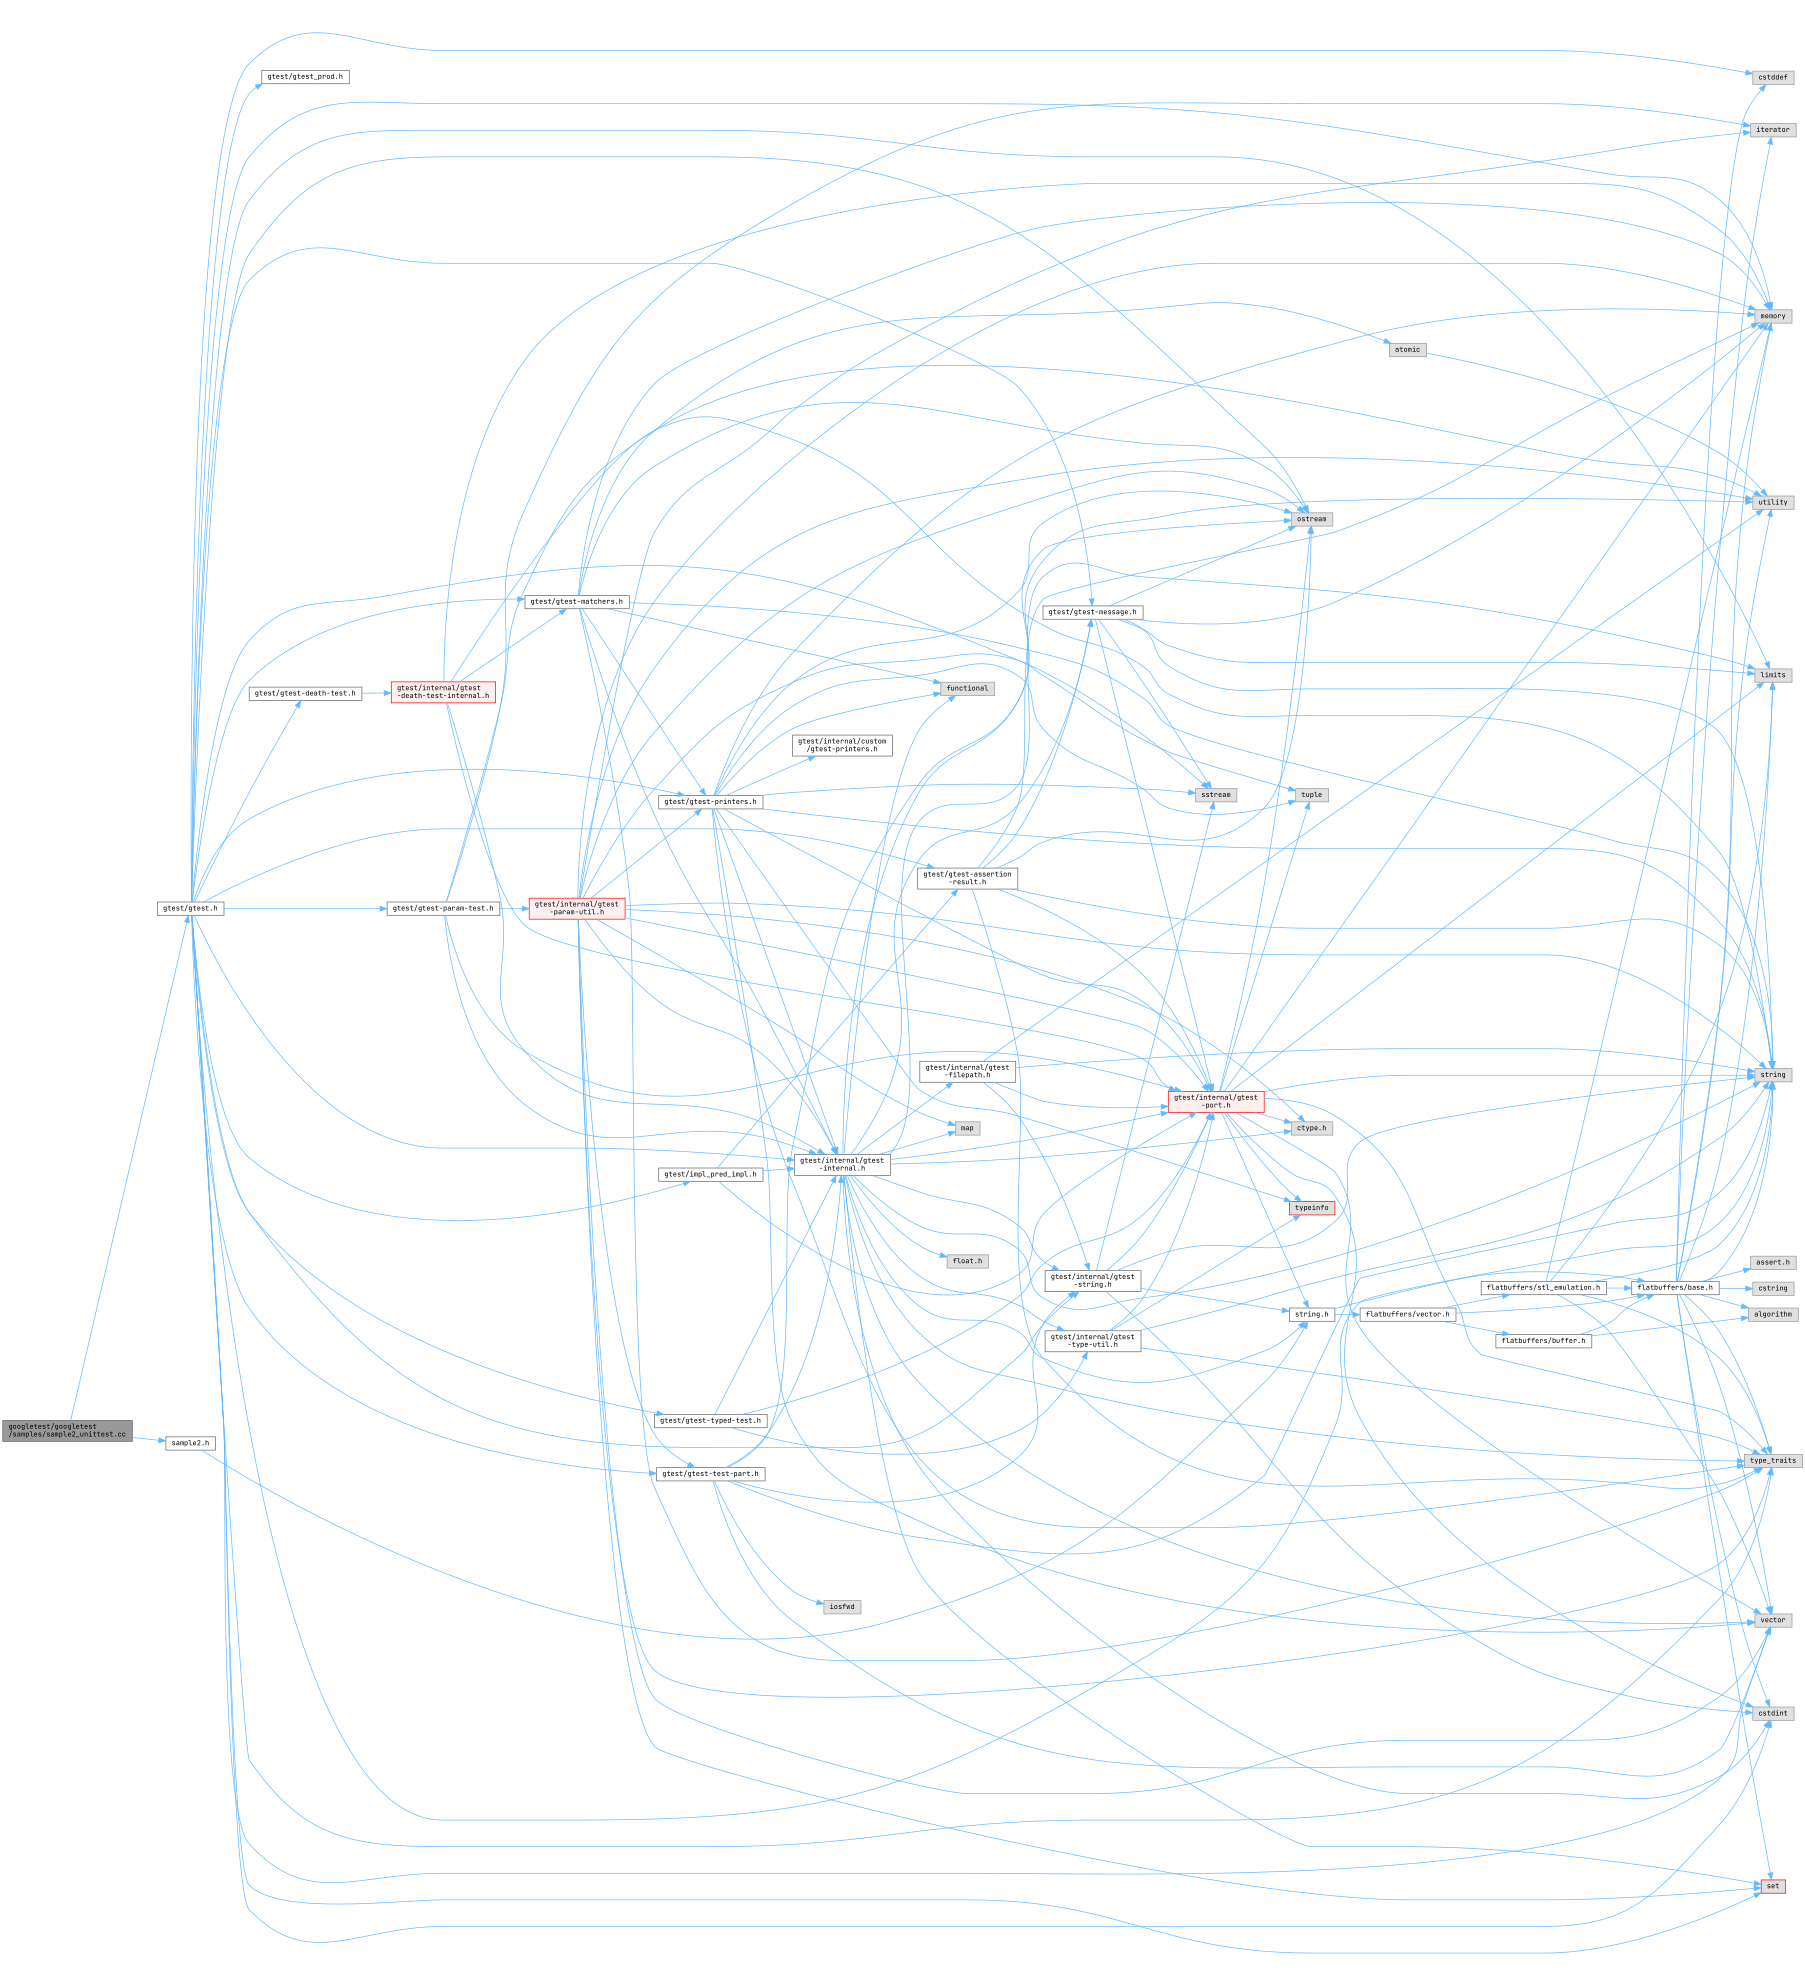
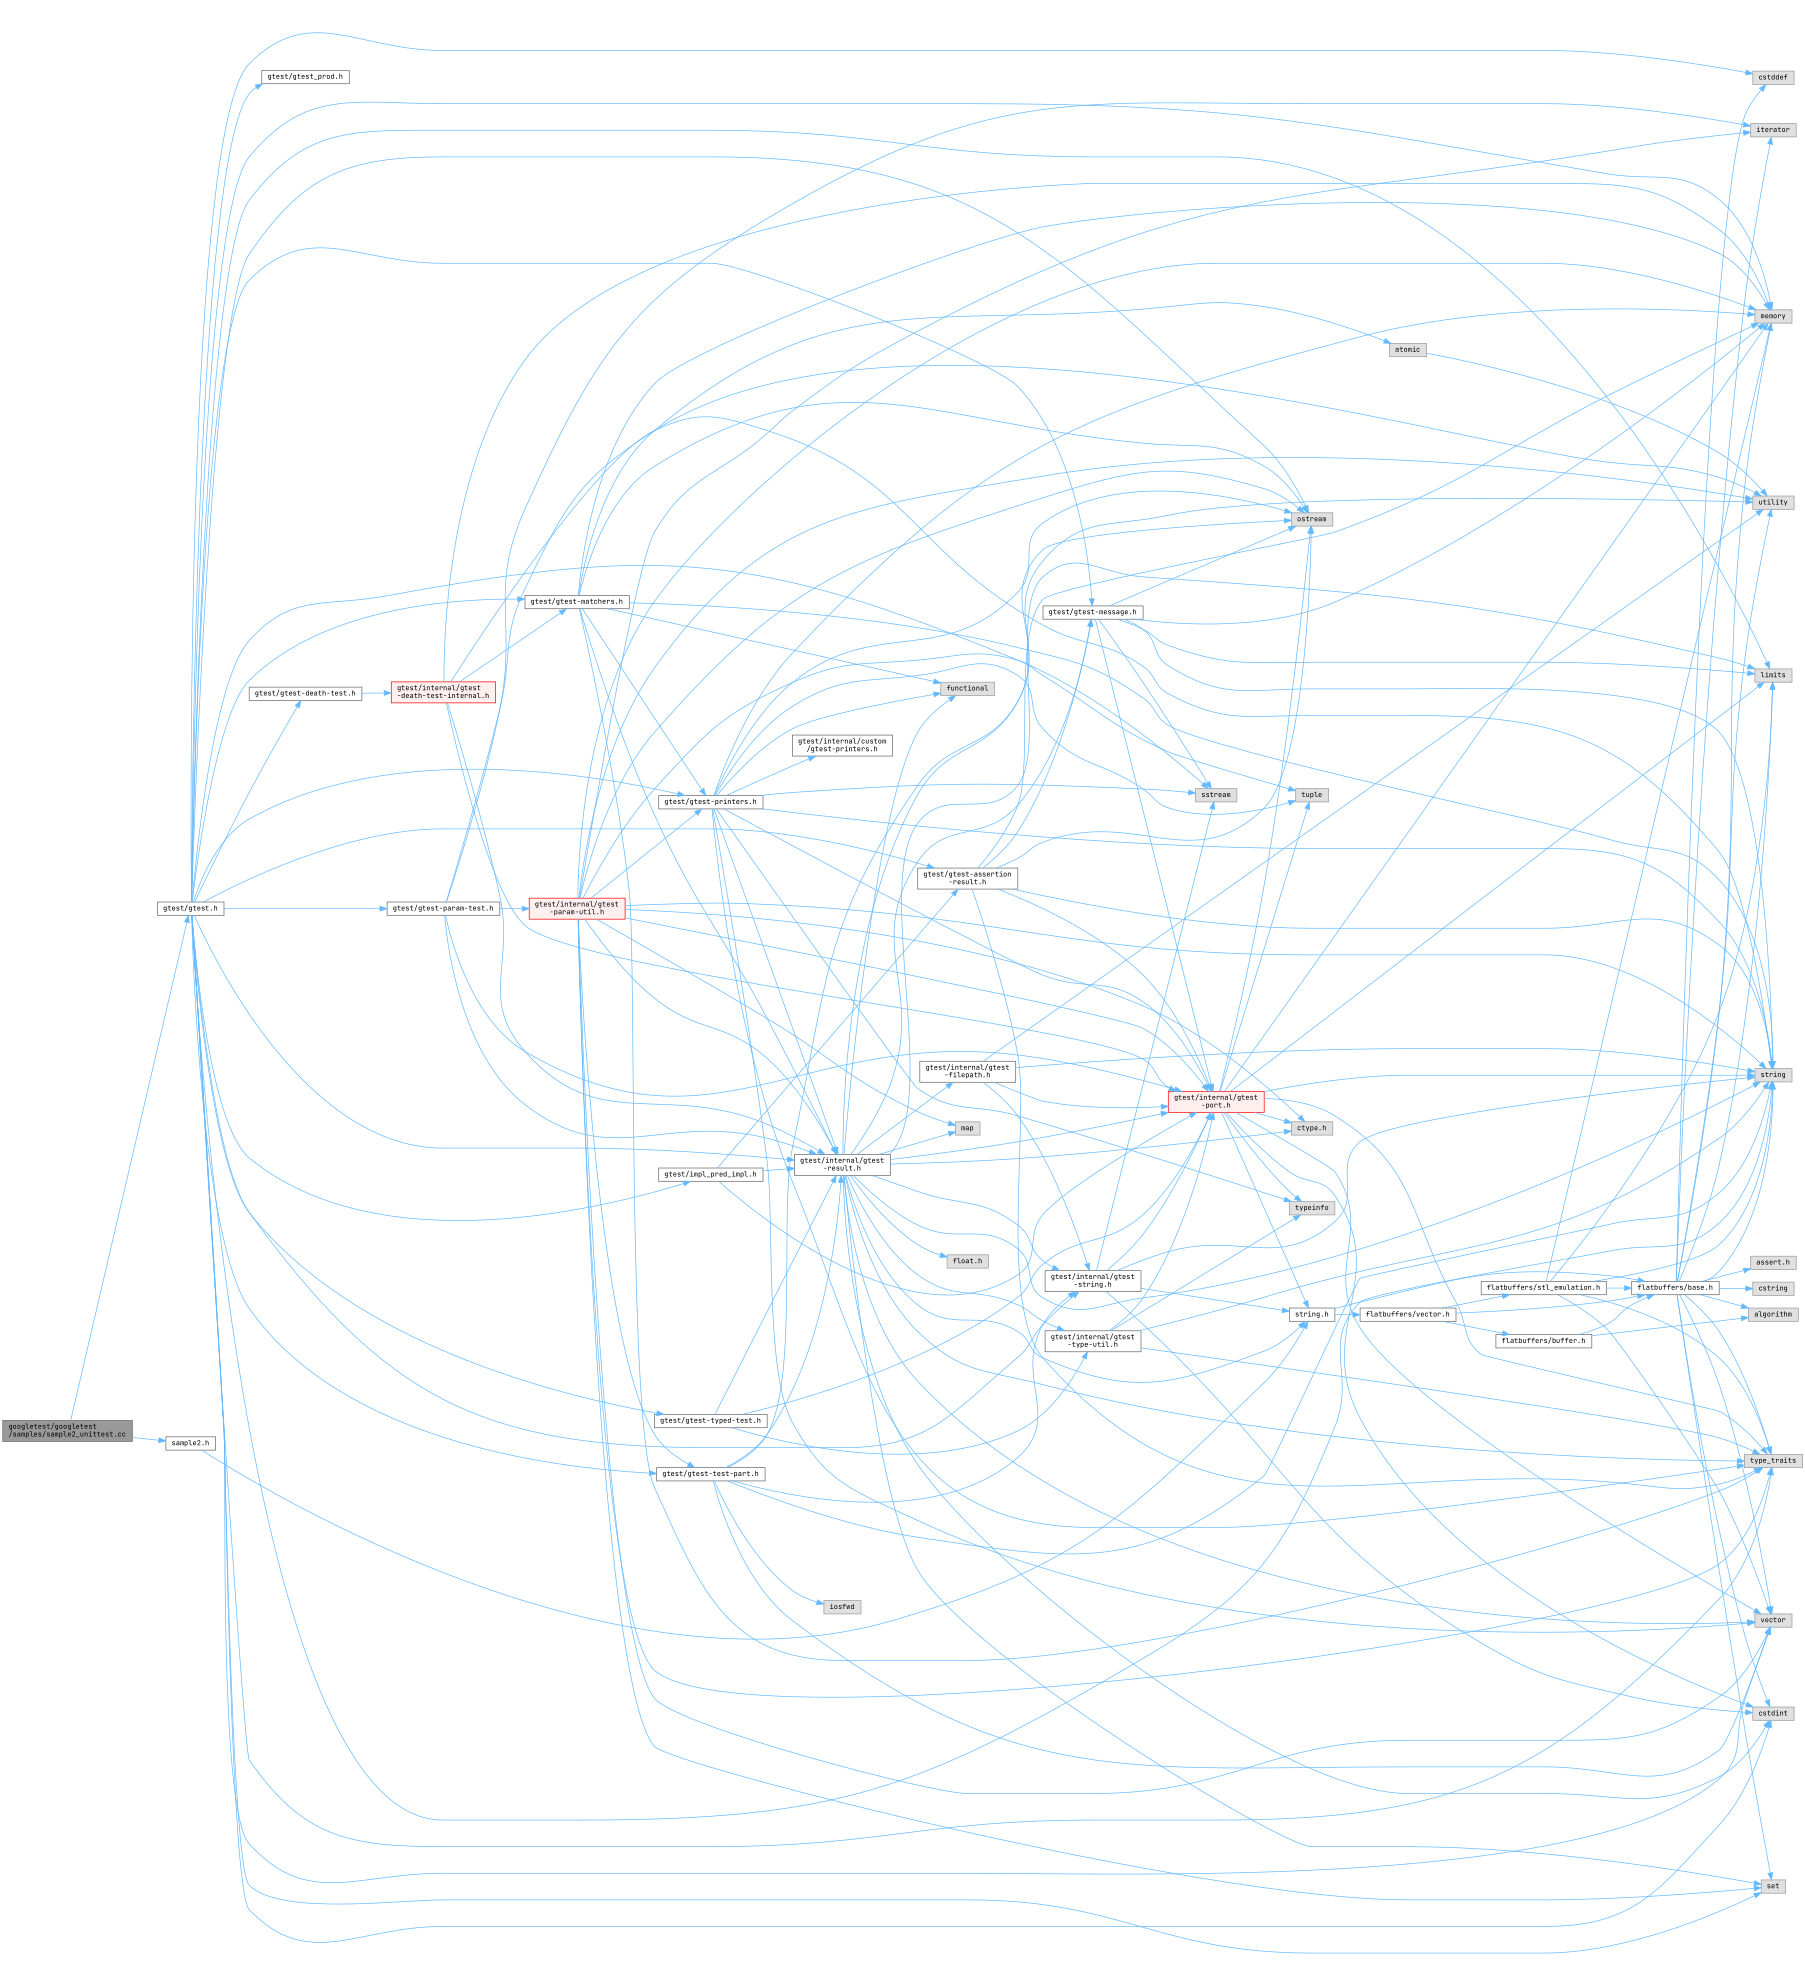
  digraph {
    fontname="JetBrains Mono"
    rankdir=LR
    node [color=grey60 fillcolor="#E0E0E0" fontname="JetBrains Mono" fontsize=10 shape=box style=filled]
    edge [color=steelblue1 fontname="JetBrains Mono" fontsize=10 labelfontname=Helvetica labelfontsize=10 style=solid]
    n1 [color=gray40 fillcolor=grey60 fontcolor=black height=0.2 label="googletest/googletest\l/samples/sample2_unittest.cc" width=0.4]
    n2 [color=grey40 fillcolor=white height=0.2 label="sample2.h" width=0.4]
    n3 [color=grey40 fillcolor=white height=0.2 label="gtest/gtest.h" width=0.4]
    n4 [color=grey40 fillcolor=white height=0.2 label="string.h" width=0.4]
    n5 [height=0.2 label=cstdint width=0.4]
    n6 [height=0.2 label=cstddef width=0.4]
    n7 [height=0.2 label=string width=0.4]
    n8 [height=0.2 label=type_traits width=0.4]
    n9 [height=0.2 label=vector width=0.4]
-   n10 [color=red height=0.2 label=set width=0.4]
+   n10 [height=0.2 label=set width=0.4]
    n11 [height=0.2 label=limits width=0.4]
    n12 [height=0.2 label=memory width=0.4]
    n13 [height=0.2 label=ostream width=0.4]
    n14 [height=0.2 label=sstream width=0.4]
    n15 [color=grey40 fillcolor=white height=0.2 label="gtest/gtest-assertion\l-result.h" width=0.4]
    n16 [color=grey40 fillcolor=white height=0.2 label="gtest/gtest-message.h" width=0.4]
    n17 [color=grey40 fillcolor=white height=0.2 label="gtest/gtest-death-test.h" width=0.4]
    n18 [color=grey40 fillcolor=white height=0.2 label="gtest/gtest-matchers.h" width=0.4]
    n19 [color=grey40 fillcolor=white height=0.2 label="gtest/gtest-printers.h" width=0.4]
-   n20 [color=grey40 fillcolor=white height=0.2 label="gtest/internal/gtest\l-internal.h" width=0.4]
+   n20 [color=grey40 fillcolor=white height=0.2 label="gtest/internal/gtest\l-result.h" width=0.4]
    n21 [color=grey40 fillcolor=white height=0.2 label="gtest/internal/gtest\l-string.h" width=0.4]
    n22 [color=grey40 fillcolor=white height=0.2 label="gtest/gtest-param-test.h" width=0.4]
    n23 [color=grey40 fillcolor=white height=0.2 label="gtest/gtest-test-part.h" width=0.4]
    n24 [color=grey40 fillcolor=white height=0.2 label="gtest/gtest-typed-test.h" width=0.4]
    n25 [color=grey40 fillcolor=white height=0.2 label="gtest/impl_pred_impl.h" width=0.4]
    n26 [color=grey40 fillcolor=white height=0.2 label="gtest/gtest_prod.h" width=0.4]
    n27 [color=grey40 fillcolor=white height=0.2 label="flatbuffers/base.h" width=0.4]
    n28 [color=grey40 fillcolor=white height=0.2 label="flatbuffers/vector.h" width=0.4]
    n29 [height=0.2 label="assert.h" width=0.4]
    n30 [height=0.2 label=cstring width=0.4]
    n31 [height=0.2 label=utility width=0.4]
    n32 [height=0.2 label=algorithm width=0.4]
    n33 [height=0.2 label=iterator width=0.4]
    n34 [color=grey40 fillcolor=white height=0.2 label="flatbuffers/buffer.h" width=0.4]
    n35 [color=grey40 fillcolor=white height=0.2 label="flatbuffers/stl_emulation.h" width=0.4]
    n36 [color=red fillcolor="#FFF0F0" height=0.2 label="gtest/internal/gtest\l-port.h" width=0.4]
    n37 [color=red fillcolor="#FFF0F0" height=0.2 label="gtest/internal/gtest\l-death-test-internal.h" width=0.4]
    n38 [height=0.2 label=atomic width=0.4]
    n39 [height=0.2 label=functional width=0.4]
    n40 [height=0.2 label=tuple width=0.4]
-   n41 [color=red height=0.2 label=typeinfo width=0.4]
+   n41 [height=0.2 label=typeinfo width=0.4]
    n42 [color=grey40 fillcolor=white height=0.2 label="gtest/internal/custom\l/gtest-printers.h" width=0.4]
    n43 [height=0.2 label="ctype.h" width=0.4]
    n44 [height=0.2 label="float.h" width=0.4]
    n45 [height=0.2 label=map width=0.4]
    n46 [color=grey40 fillcolor=white height=0.2 label="gtest/internal/gtest\l-filepath.h" width=0.4]
    n47 [color=grey40 fillcolor=white height=0.2 label="gtest/internal/gtest\l-type-util.h" width=0.4]
    n48 [color=red fillcolor="#FFF0F0" height=0.2 label="gtest/internal/gtest\l-param-util.h" width=0.4]
    n49 [height=0.2 label=iosfwd width=0.4]
    n1 -> n2
    n1 -> n3
    n2 -> n4
    n3 -> n5
    n3 -> n6
    n3 -> n7
    n3 -> n8
    n3 -> n9
    n3 -> n10
    n3 -> n11
    n3 -> n12
    n3 -> n13
    n3 -> n14
    n3 -> n15
    n3 -> n16
    n3 -> n17
    n3 -> n18
    n3 -> n19
    n3 -> n20
    n3 -> n21
    n3 -> n22
    n3 -> n23
    n3 -> n24
    n3 -> n25
    n3 -> n26
    n4 -> n27
    n4 -> n28
    n15 -> n7
    n15 -> n8
    n15 -> n12
    n15 -> n13
    n15 -> n16
    n15 -> n36
    n16 -> n7
    n16 -> n11
    n16 -> n12
    n16 -> n13
    n16 -> n14
    n16 -> n36
    n17 -> n37
    n18 -> n7
    n18 -> n8
    n18 -> n12
    n18 -> n13
    n18 -> n19
    n18 -> n20
    n18 -> n38
    n18 -> n39
    n19 -> n7
    n19 -> n8
    n19 -> n9
    n19 -> n12
    n19 -> n13
    n19 -> n14
    n19 -> n20
    n19 -> n36
    n19 -> n39
    n19 -> n40
    n19 -> n41
    n19 -> n42
    n20 -> n4
    n20 -> n5
    n20 -> n7
    n20 -> n8
    n20 -> n9
    n20 -> n10
    n20 -> n11
    n20 -> n16
    n20 -> n21
    n20 -> n31
    n20 -> n36
    n20 -> n39
    n20 -> n43
    n20 -> n44
    n20 -> n45
    n20 -> n46
    n20 -> n47
    n21 -> n4
    n21 -> n5
    n21 -> n7
    n21 -> n14
    n21 -> n36
    n22 -> n20
    n22 -> n31
    n22 -> n33
    n22 -> n36
    n22 -> n48
    n23 -> n7
    n23 -> n9
    n23 -> n13
    n23 -> n20
    n23 -> n21
    n23 -> n49
    n24 -> n20
    n24 -> n36
    n24 -> n47
    n25 -> n15
    n25 -> n20
    n25 -> n36
    n27 -> n5
    n27 -> n6
    n27 -> n7
    n27 -> n8
    n27 -> n9
    n27 -> n10
    n27 -> n11
    n27 -> n12
    n27 -> n29
    n27 -> n30
    n27 -> n31
    n27 -> n32
    n27 -> n33
    n28 -> n27
    n28 -> n34
    n28 -> n35
    n34 -> n27
    n34 -> n32
    n35 -> n7
    n35 -> n8
    n35 -> n9
    n35 -> n11
    n35 -> n12
    n35 -> n27
    n36 -> n4
    n36 -> n5
    n36 -> n7
    n36 -> n8
    n36 -> n9
    n36 -> n11
    n36 -> n12
    n36 -> n13
    n36 -> n40
    n36 -> n41
    n36 -> n43
    n37 -> n7
    n37 -> n12
    n37 -> n18
    n37 -> n20
    n37 -> n36
    n38 -> n31
    n46 -> n7
    n46 -> n21
    n46 -> n31
    n46 -> n36
    n47 -> n7
    n47 -> n8
    n47 -> n36
    n47 -> n41
    n48 -> n7
    n48 -> n8
    n48 -> n9
    n48 -> n10
    n48 -> n12
    n48 -> n13
    n48 -> n19
    n48 -> n20
    n48 -> n23
    n48 -> n31
    n48 -> n33
    n48 -> n36
    n48 -> n40
    n48 -> n43
    n48 -> n45
  }
